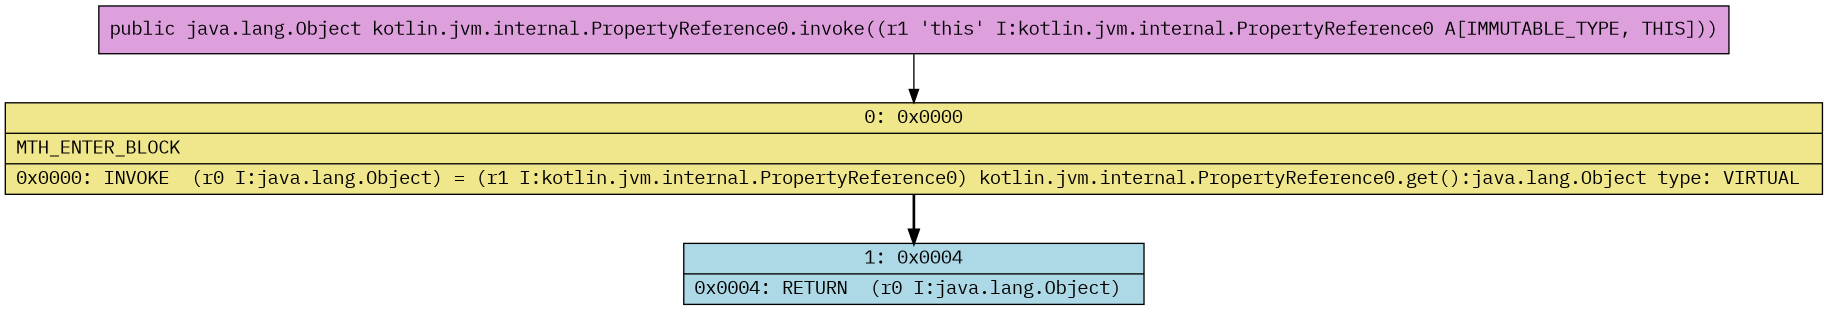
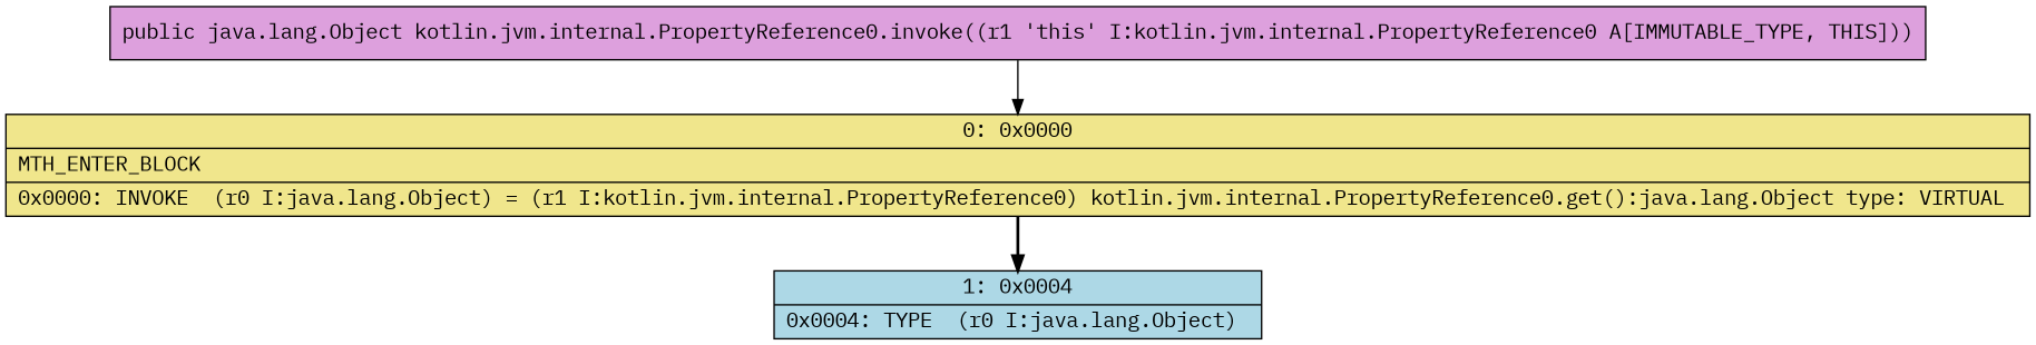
  digraph {
    fontname="IBM Plex Mono"
    node [shape=record style=filled fontname="IBM Plex Mono"]
    edge [fontname="IBM Plex Mono"]
    n1 [label="{0\:\ 0x0000|MTH_ENTER_BLOCK\l|0x0000: INVOKE  (r0 I:java.lang.Object) = (r1 I:kotlin.jvm.internal.PropertyReference0) kotlin.jvm.internal.PropertyReference0.get():java.lang.Object type: VIRTUAL \l}" fillcolor=khaki]
-   n2 [label="{1\:\ 0x0004|0x0004: RETURN  (r0 I:java.lang.Object) \l}" fillcolor=lightblue]
+   n2 [label="{1\:\ 0x0004|0x0004: TYPE  (r0 I:java.lang.Object) \l}" fillcolor=lightblue]
    n3 [label="{public java.lang.Object kotlin.jvm.internal.PropertyReference0.invoke((r1 'this' I:kotlin.jvm.internal.PropertyReference0 A[IMMUTABLE_TYPE, THIS])) }" fillcolor=plum]
    n1 -> n2 [style=bold]
    n3 -> n1 [style=solid]
  }
